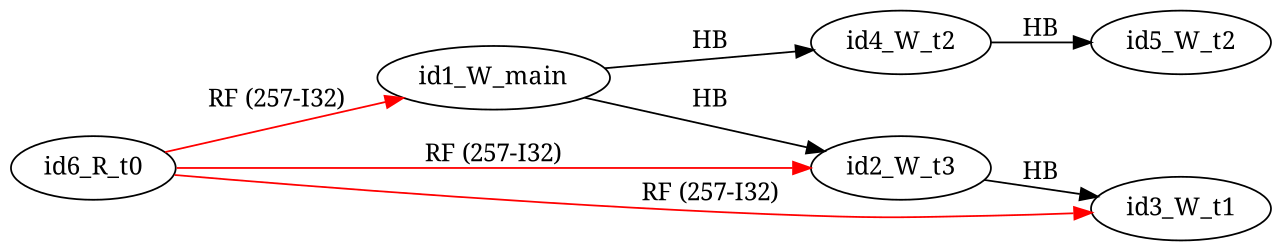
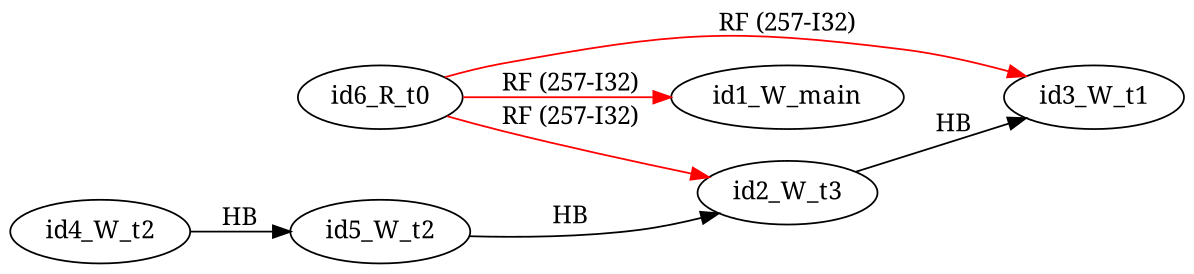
  digraph {
    fontname="Noto Serif"
    rankdir=LR
    splines=true
    node [fontname="Noto Serif"]
    edge [color=black fontname="Noto Serif"]
    n1 [label=id6_R_t0]
    id1_W_main
    n3 [label=id2_W_t3]
    id3_W_t1
    id4_W_t2
    id5_W_t2
    n1 -> id1_W_main [color=red label="RF (257-I32)"]
    n1 -> n3 [color=red label="RF (257-I32)"]
    n1 -> id3_W_t1 [color=red label="RF (257-I32)"]
-   id1_W_main -> n3 [label=HB]
-   id1_W_main -> id4_W_t2 [label=HB]
+   id5_W_t2 -> n3 [label=HB]
    n3 -> id3_W_t1 [label=HB]
    id4_W_t2 -> id5_W_t2 [label=HB]
  }
